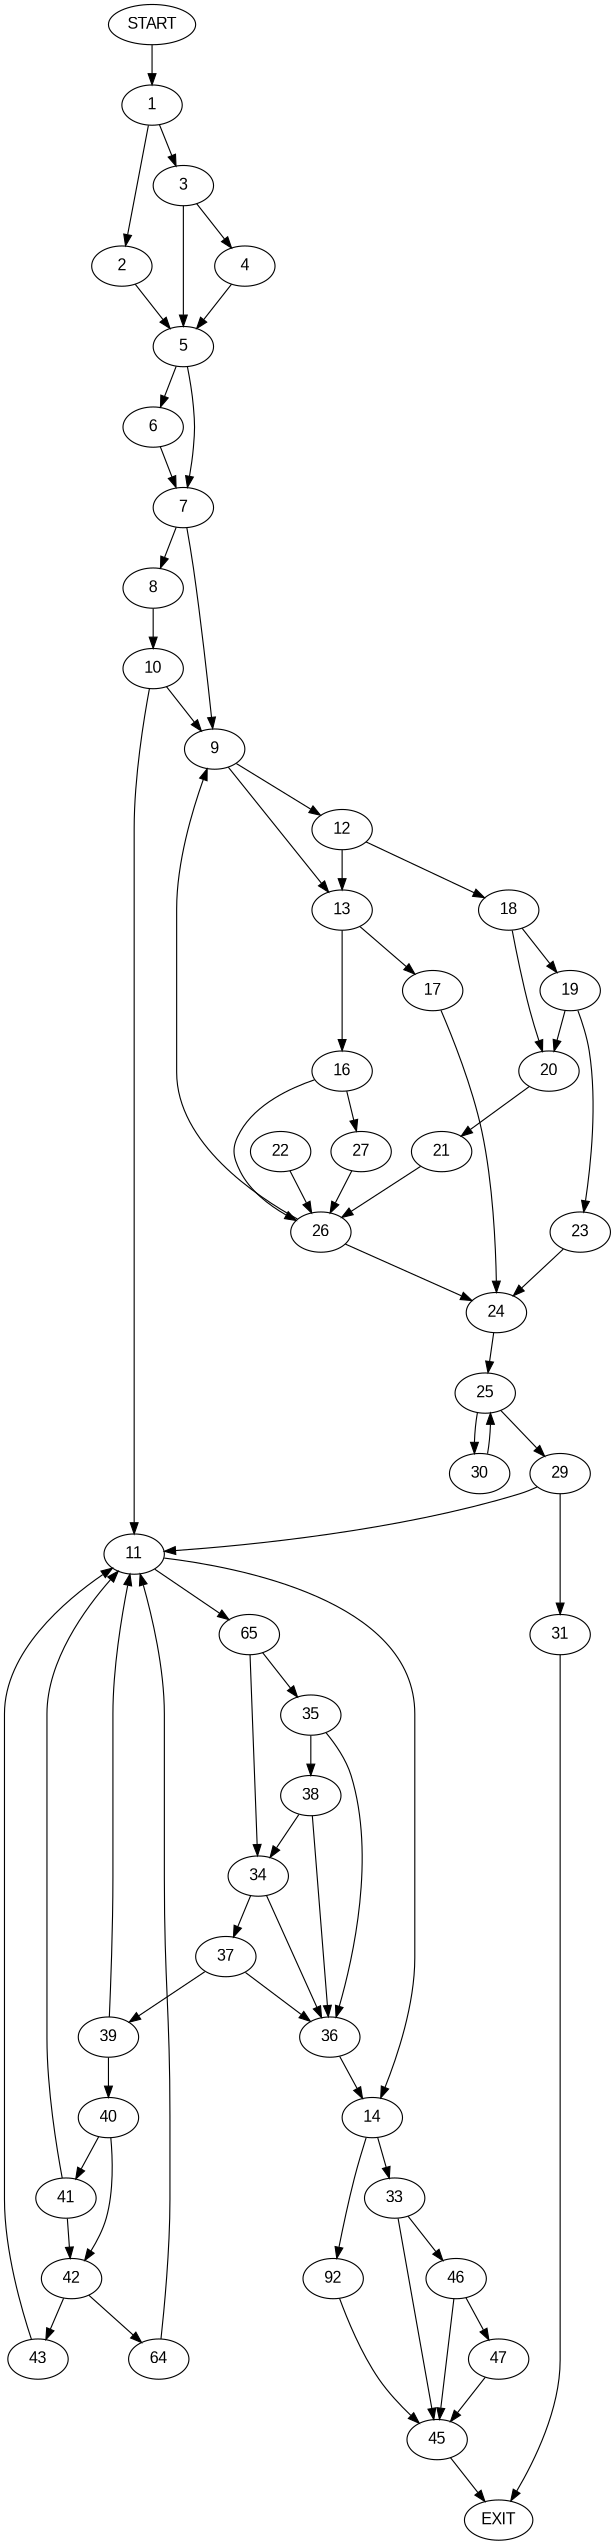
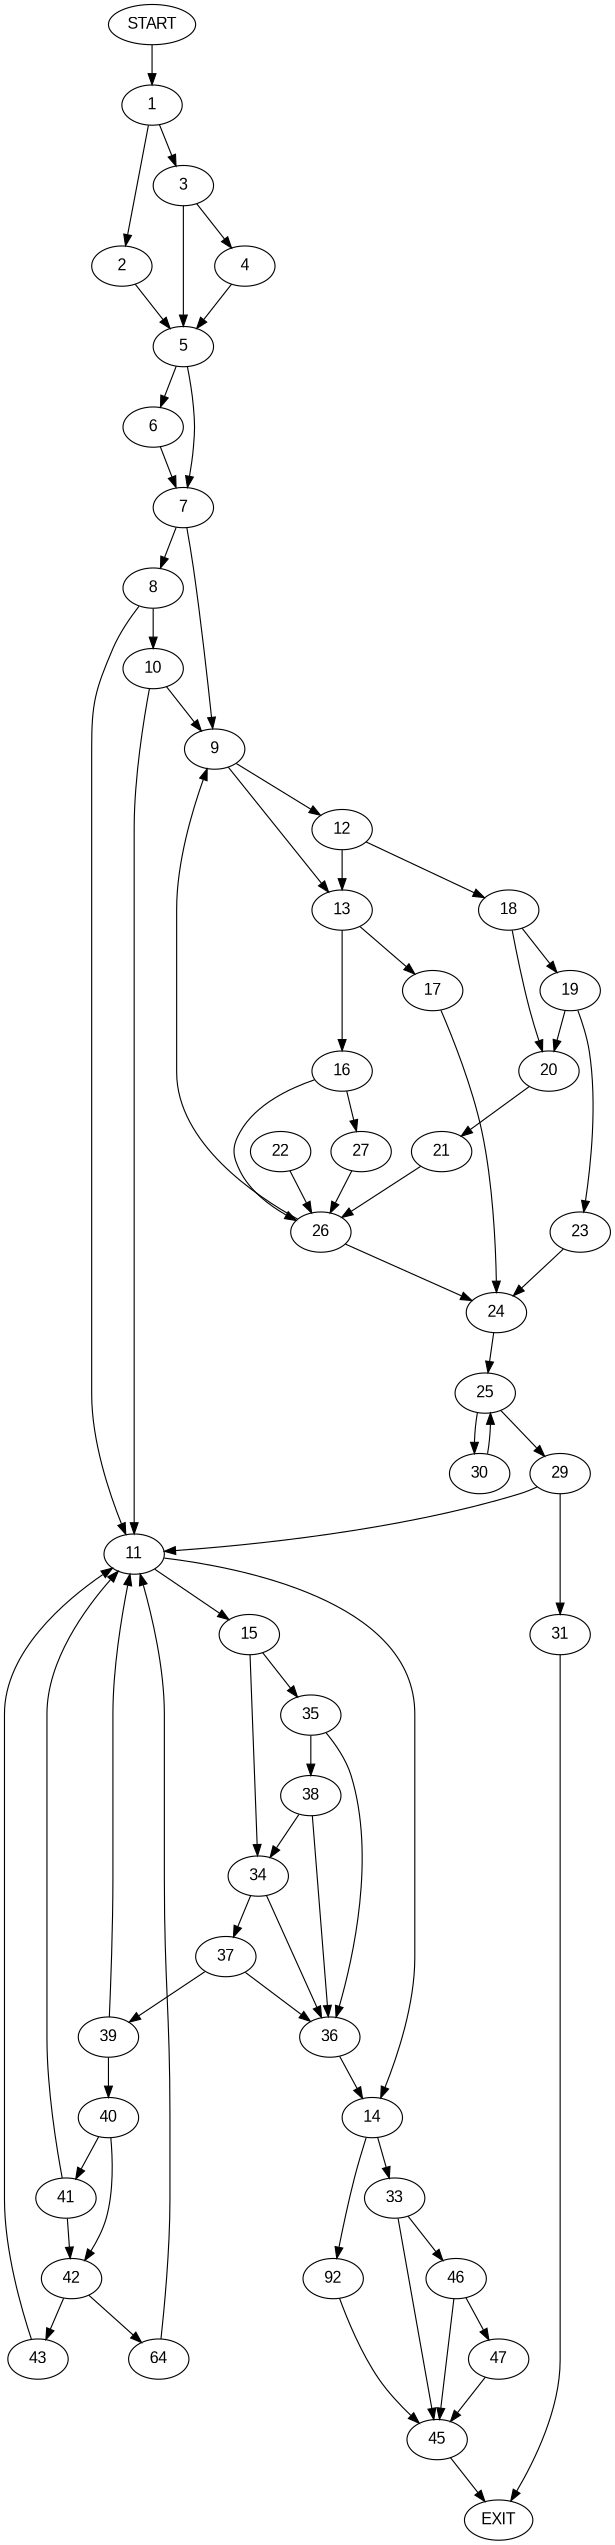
  digraph {
    fontname="Liberation Sans"
    node [fontname="Liberation Sans"]
    edge [fontname="Liberation Sans"]
    n1 [label=START]
    1
    2
    3
    n5 [label=EXIT]
    5
    4
    6
    7
    8
    9
    10
    11
    12
    13
    14
-   15 [label=65]
+   15
    18
    16
    17
    n21 [label=92]
    33
    34
    35
    19
    20
    26
    27
    24
    45
    46
    36
    37
    38
    25
    23
    21
    22
    29
    30
    31
    47
    39
    40
    41
    42
    43
    n48 [label=64]
    n1 -> 1
    1 -> 2
    1 -> 3
    2 -> 5
    3 -> 5
    3 -> 4
    5 -> 6
    5 -> 7
    4 -> 5
    6 -> 7
    7 -> 8
    7 -> 9
    8 -> 10
+   8 -> 11
    9 -> 12
    9 -> 13
    10 -> 9
    10 -> 11
    11 -> 14
    11 -> 15
    12 -> 13
    12 -> 18
    13 -> 16
    13 -> 17
    14 -> n21
    14 -> 33
    15 -> 34
    15 -> 35
    18 -> 19
    18 -> 20
    16 -> 26
    16 -> 27
    17 -> 24
    n21 -> 45
    33 -> 45
    33 -> 46
    34 -> 36
    34 -> 37
    35 -> 36
    35 -> 38
    19 -> 20
    19 -> 23
    20 -> 21
    26 -> 9
    26 -> 24
    27 -> 26
    24 -> 25
    45 -> n5
    46 -> 45
    46 -> 47
    36 -> 14
    37 -> 36
    37 -> 39
    38 -> 34
    38 -> 36
    25 -> 29
    25 -> 30
    23 -> 24
    21 -> 26
    22 -> 26
    29 -> 11
    29 -> 31
    30 -> 25
    31 -> n5
    47 -> 45
    39 -> 11
    39 -> 40
    40 -> 41
    40 -> 42
    41 -> 11
    41 -> 42
    42 -> 43
    42 -> n48
    43 -> 11
    n48 -> 11
  }
